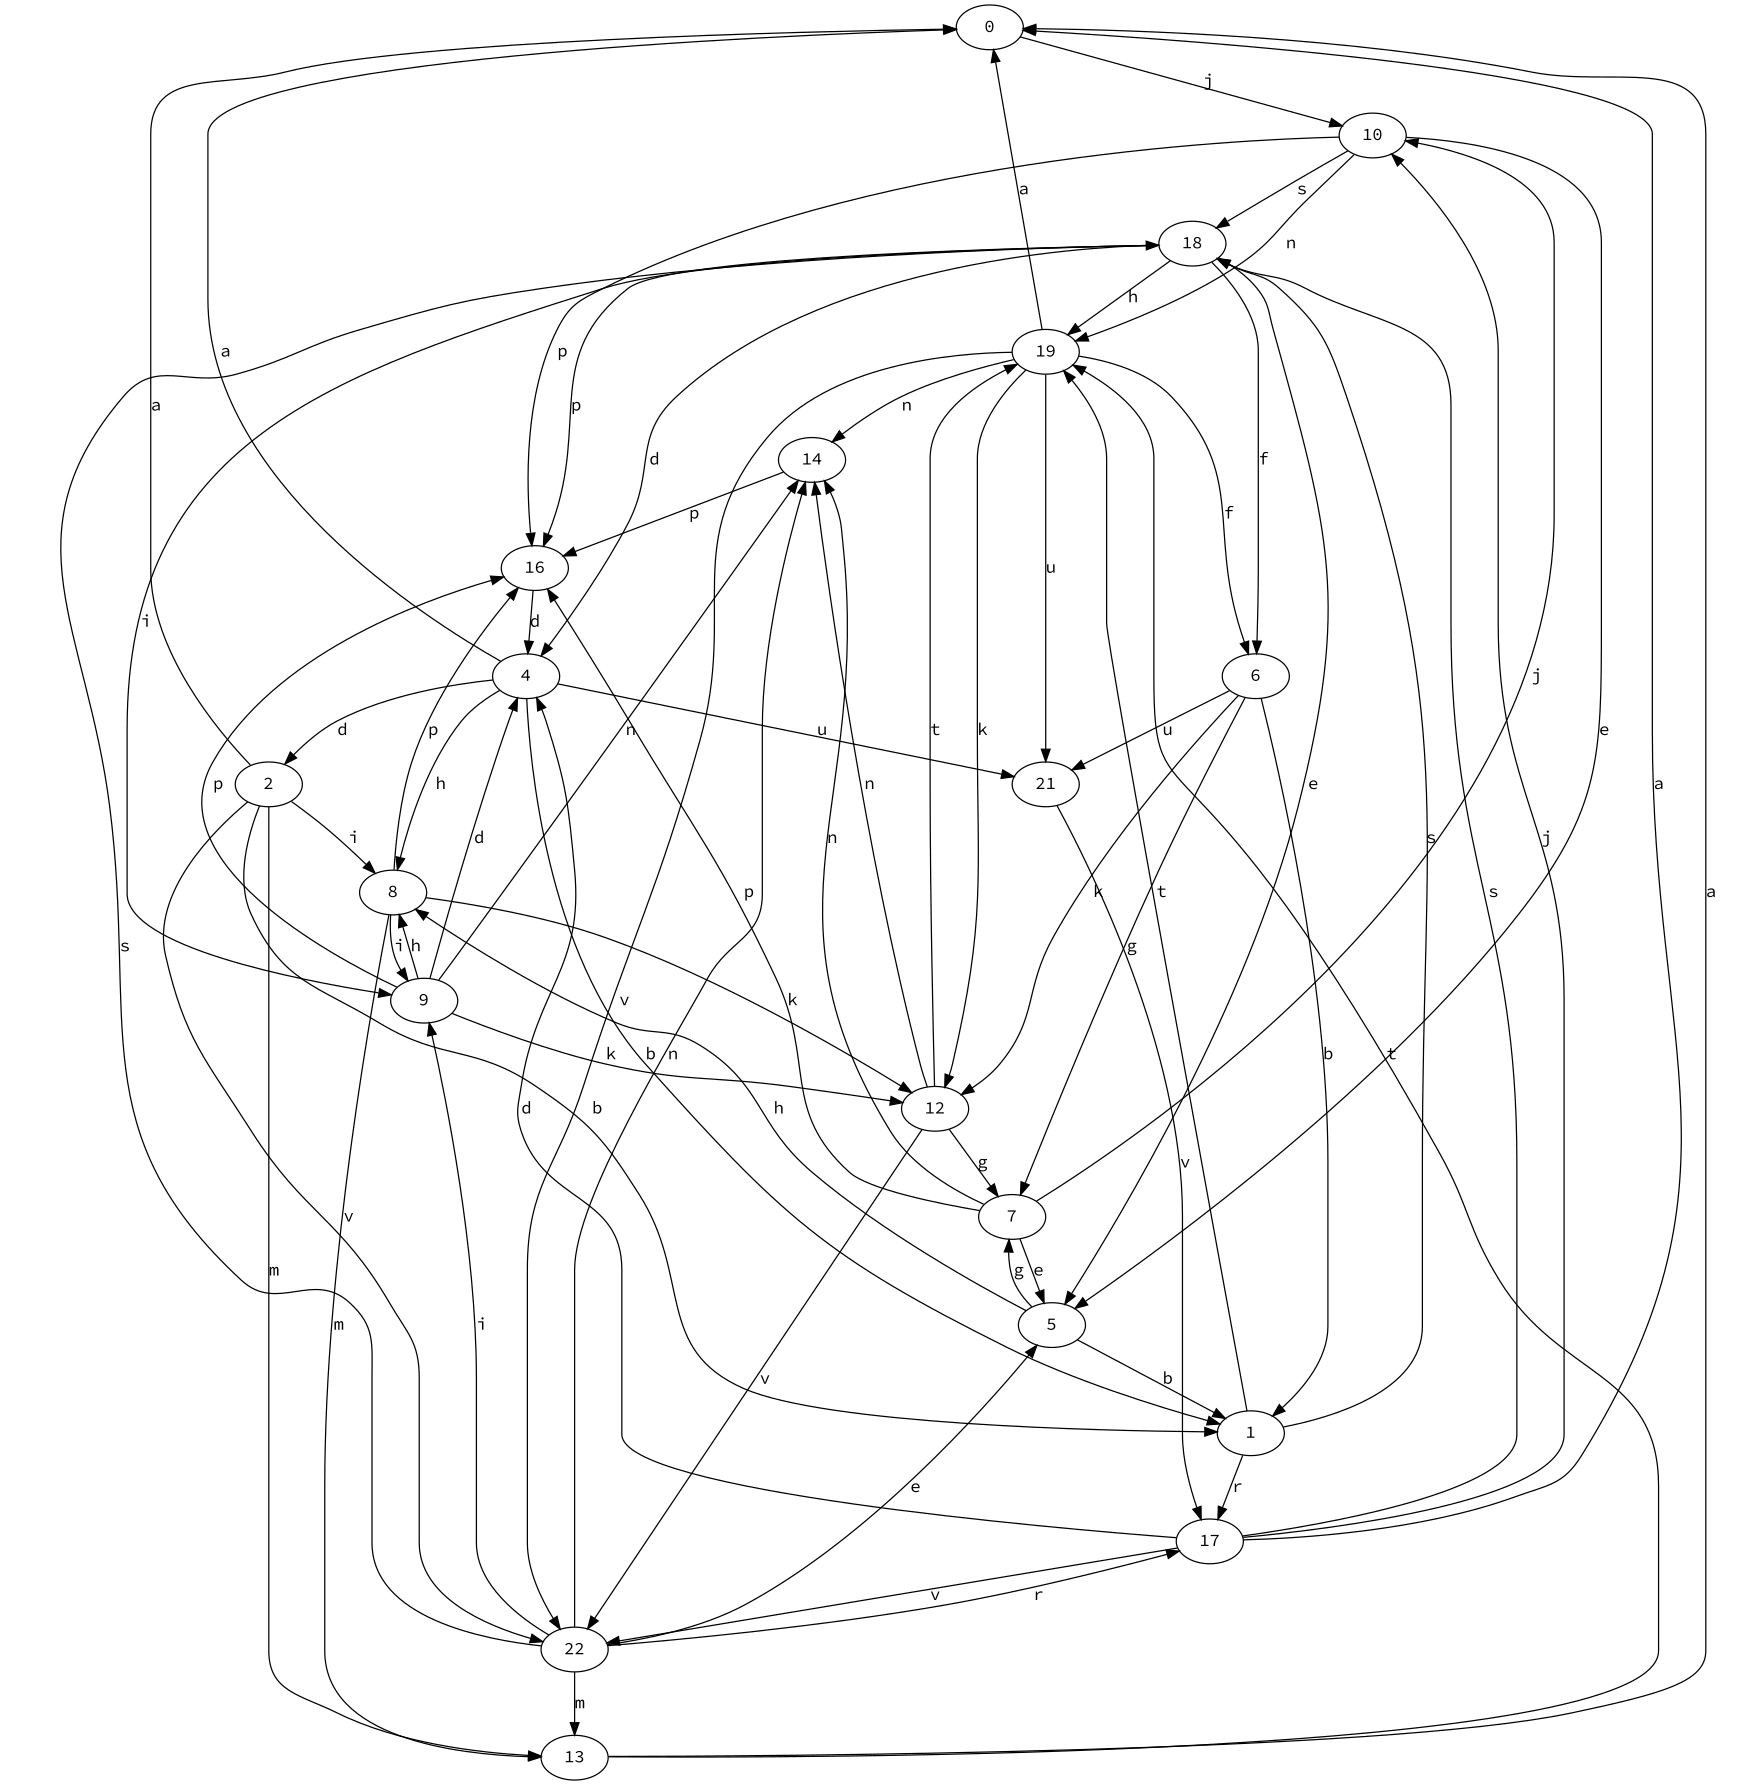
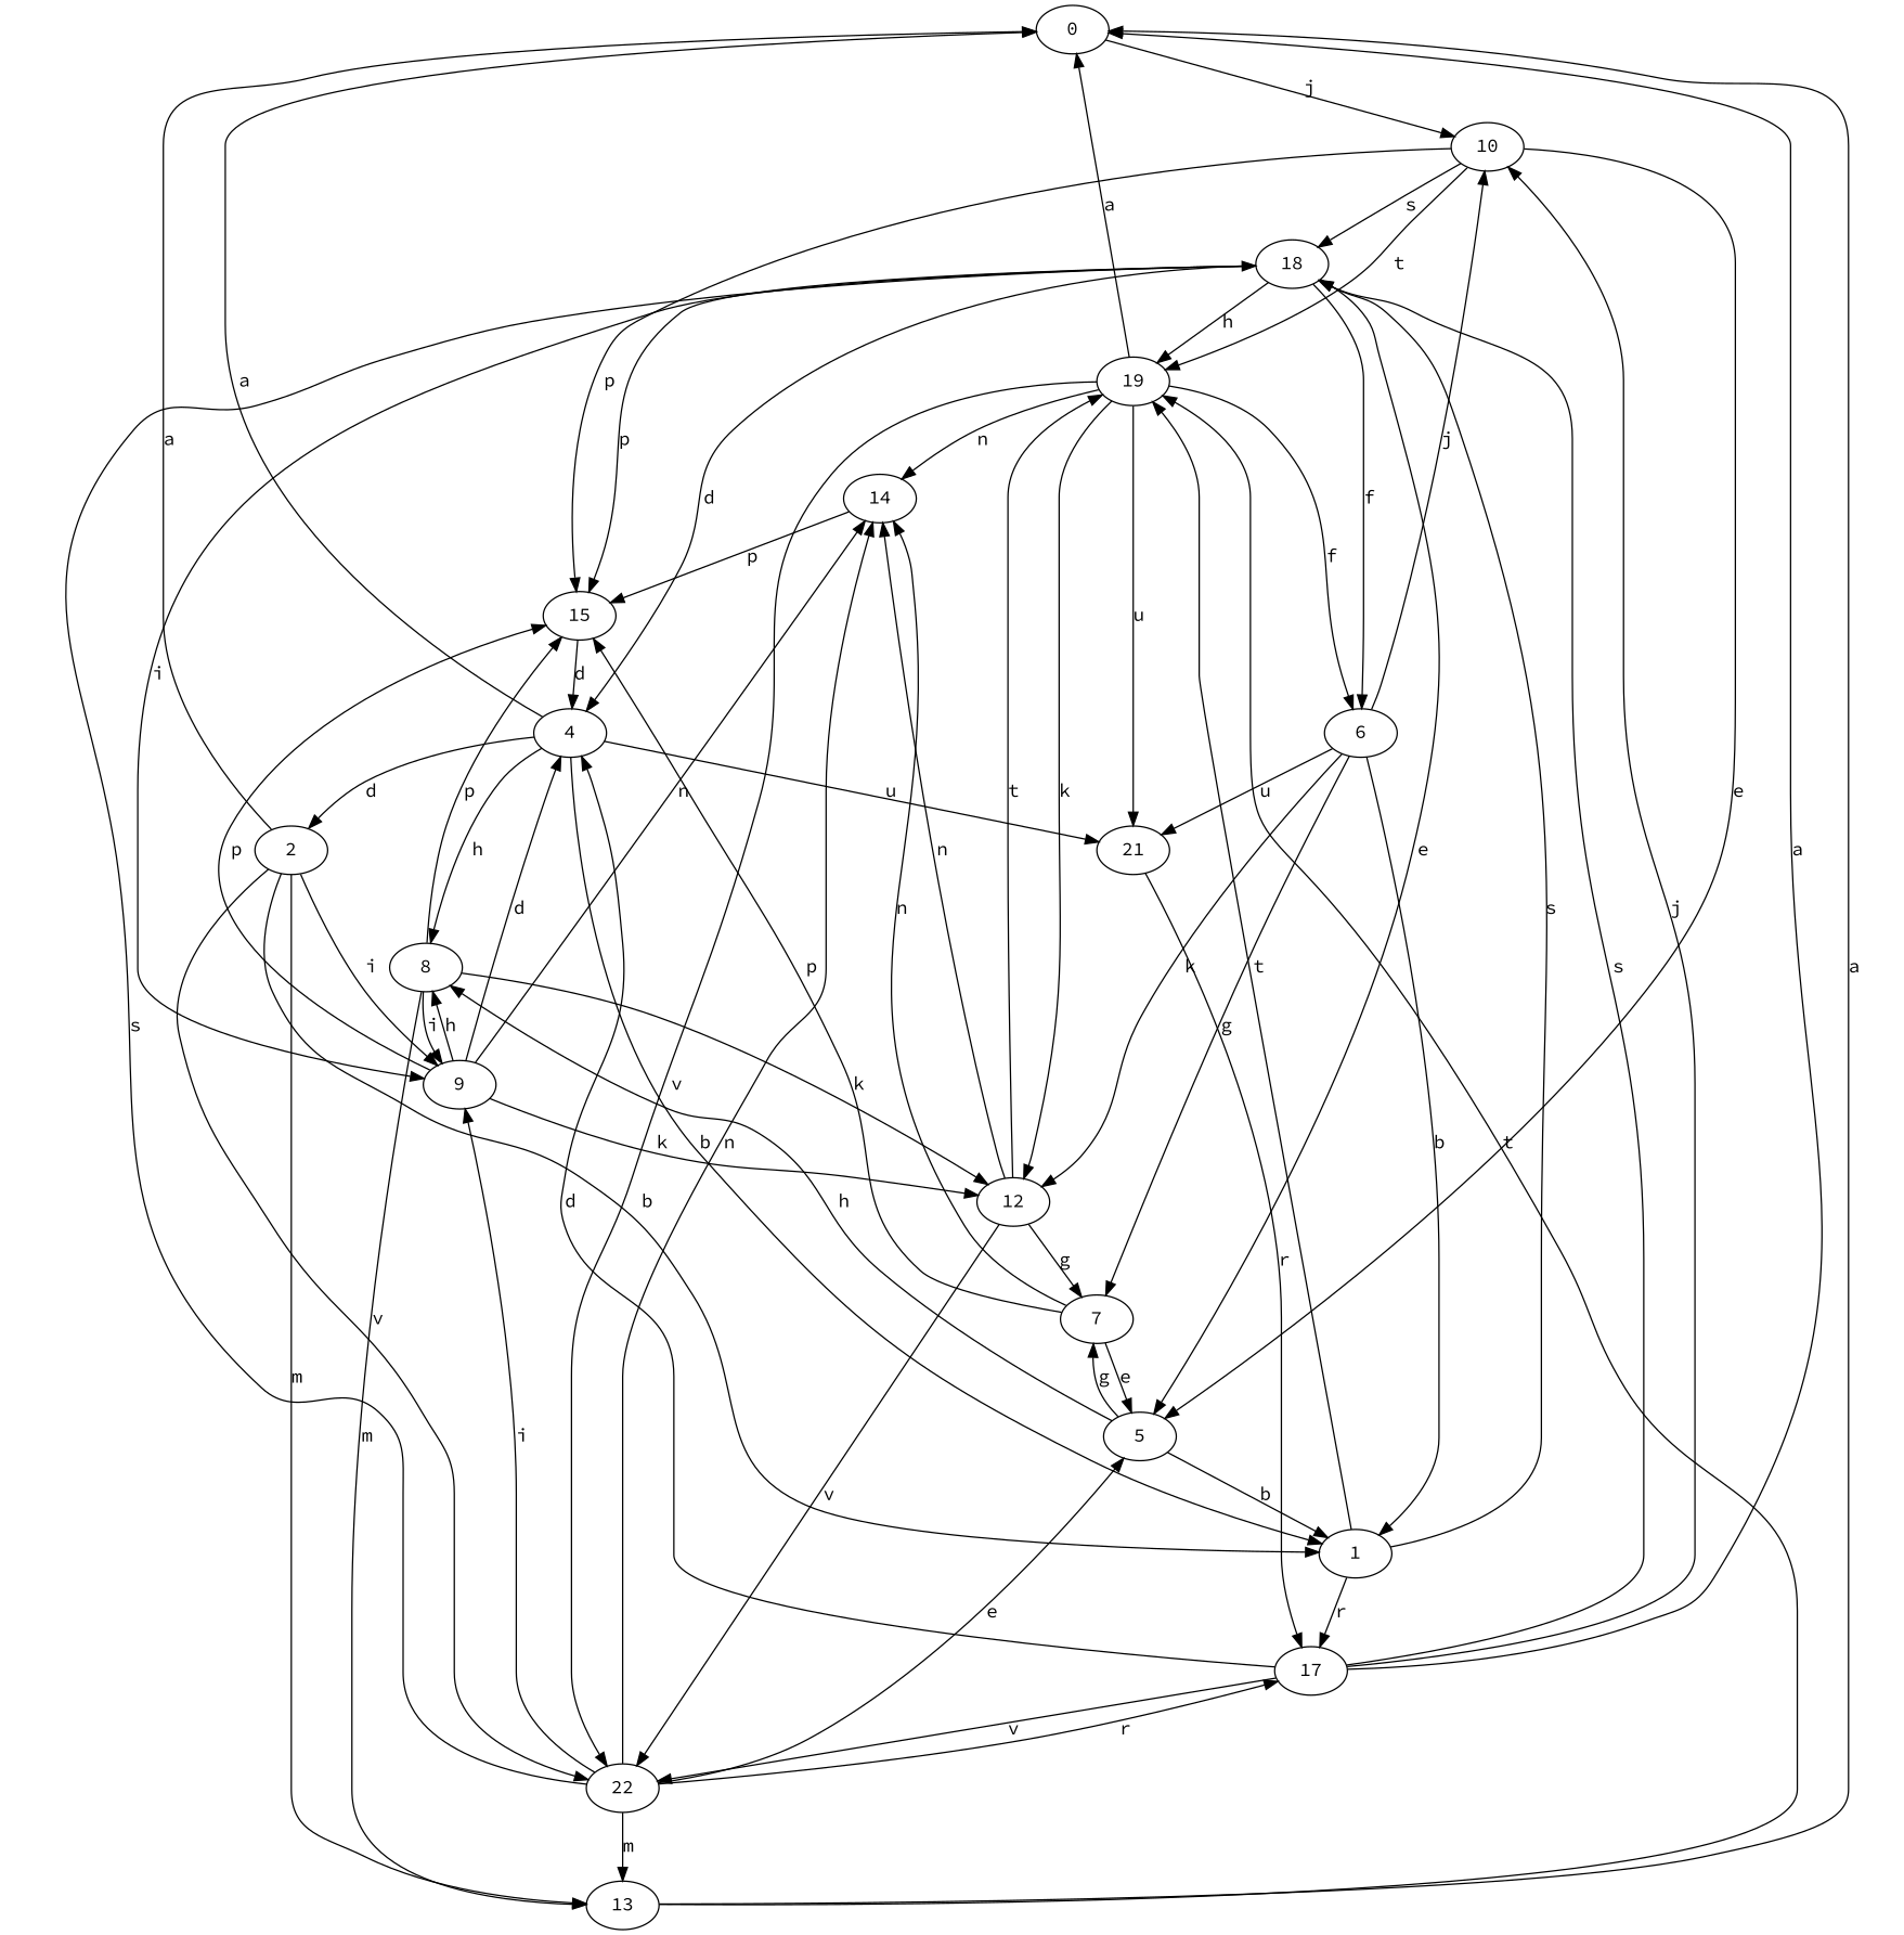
  strict digraph {
    fontname="Source Code Pro"
    node [fontname="Source Code Pro"]
    edge [fontname="Source Code Pro"]
    0
    10
    18
    19
    5
-   16
+   16 [label=15]
    1
    17
    22
    4
    9
    6
    21
    12
    14
    2
    13
    8
    7
    0 -> 10 [label=j]
    10 -> 18 [label=s]
-   10 -> 19 [label=n]
+   10 -> 19 [label=t]
    10 -> 5 [label=e]
    10 -> 16 [label=p]
    18 -> 19 [label=h]
    18 -> 5 [label=e]
    18 -> 16 [label=p]
    18 -> 4 [label=d]
    18 -> 9 [label=i]
    18 -> 6 [label=f]
    19 -> 0 [label=a]
    19 -> 22 [label=v]
    19 -> 6 [label=f]
    19 -> 21 [label=u]
    19 -> 12 [label=k]
    19 -> 14 [label=n]
    5 -> 1 [label=b]
    5 -> 8 [label=h]
    5 -> 7 [label=g]
    16 -> 4 [label=d]
    1 -> 18 [label=s]
    1 -> 19 [label=t]
    1 -> 17 [label=r]
    17 -> 0 [label=a]
    17 -> 10 [label=j]
    17 -> 18 [label=s]
    17 -> 22 [label=v]
    17 -> 4 [label=d]
    22 -> 18 [label=s]
    22 -> 5 [label=e]
    22 -> 17 [label=r]
    22 -> 9 [label=i]
    22 -> 14 [label=n]
    22 -> 13 [label=m]
    4 -> 0 [label=a]
    4 -> 1 [label=b]
    4 -> 21 [label=u]
    4 -> 2 [label=d]
    4 -> 8 [label=h]
    9 -> 16 [label=p]
    9 -> 4 [label=d]
    9 -> 12 [label=k]
    9 -> 14 [label=n]
    9 -> 8 [label=h]
-   7 -> 10 [label=j]
+   6 -> 10 [label=j]
    6 -> 1 [label=b]
    6 -> 21 [label=u]
    6 -> 12 [label=k]
    6 -> 7 [label=g]
-   21 -> 17 [label=v]
+   21 -> 17 [label=r]
    12 -> 19 [label=t]
    12 -> 22 [label=v]
    12 -> 14 [label=n]
    12 -> 7 [label=g]
    14 -> 16 [label=p]
    2 -> 0 [label=a]
    2 -> 1 [label=b]
    2 -> 22 [label=v]
-   2 -> 8 [label=i]
+   2 -> 9 [label=i]
    2 -> 13 [label=m]
    13 -> 0 [label=a]
    13 -> 19 [label=t]
    8 -> 16 [label=p]
    8 -> 9 [label=i]
    8 -> 12 [label=k]
    8 -> 13 [label=m]
    7 -> 5 [label=e]
    7 -> 16 [label=p]
    7 -> 14 [label=n]
  }
